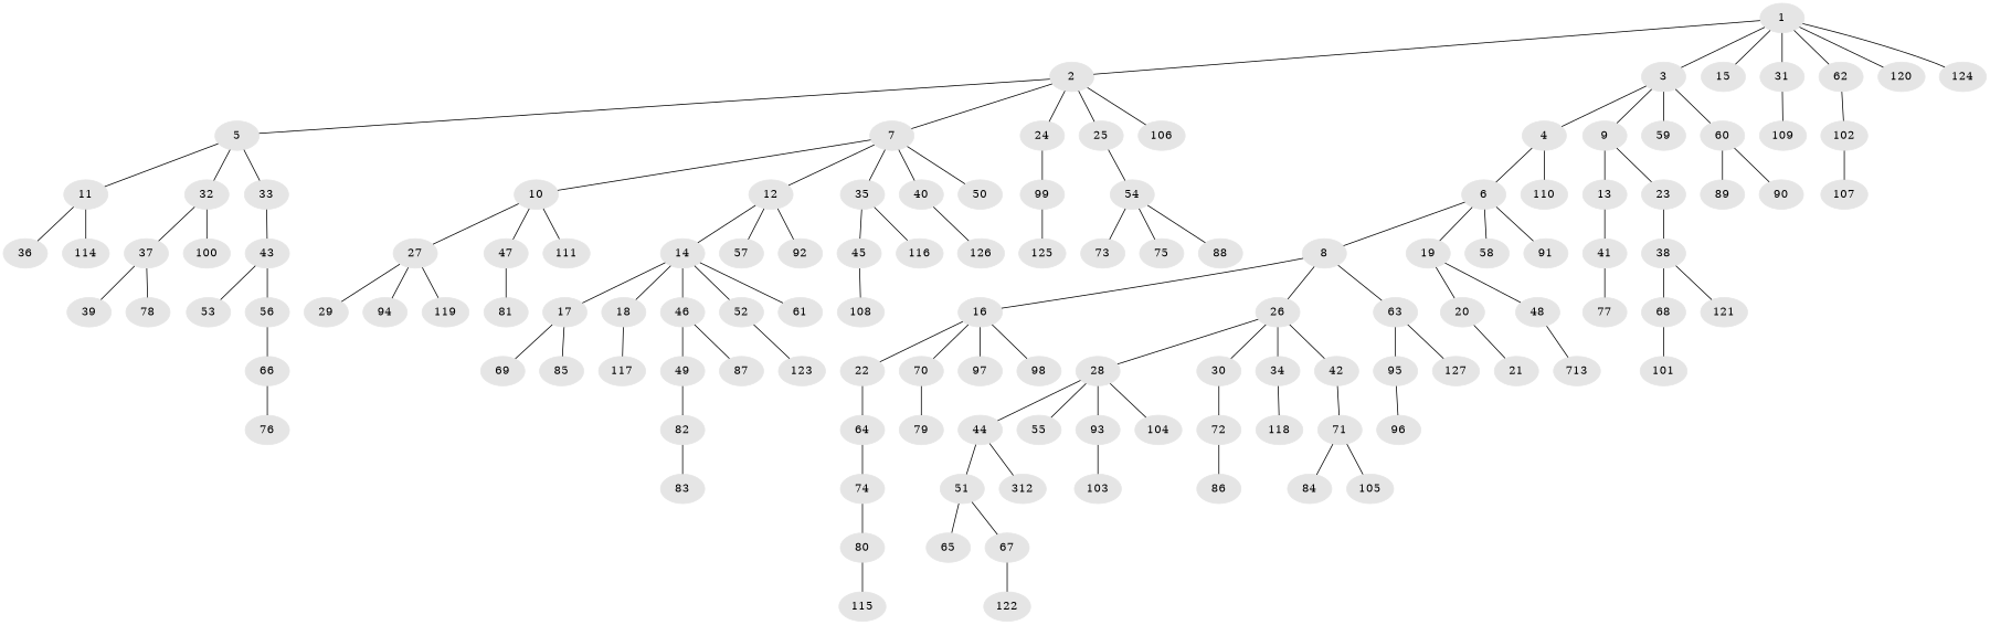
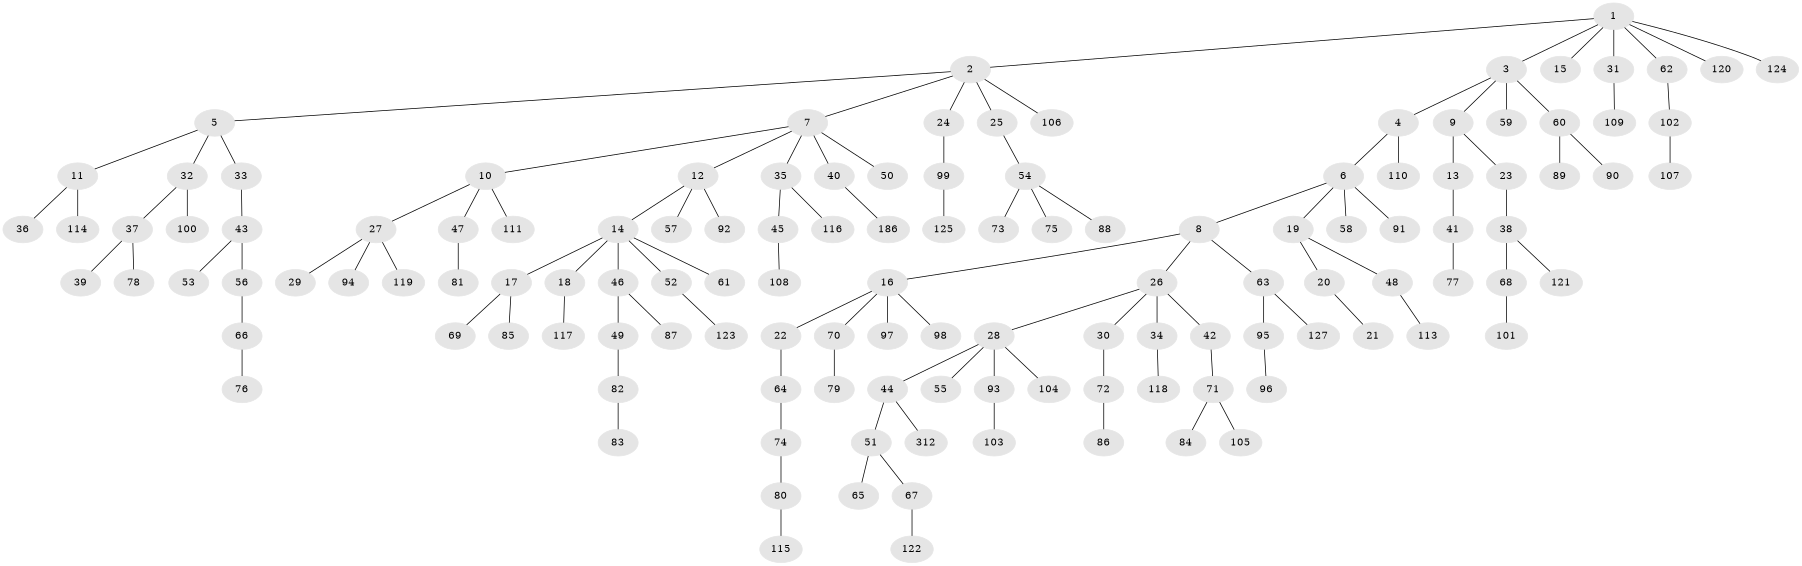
  graph {
    node [color=gray90 style=filled]
    1
    2
    3
    15
    31
    62
    120
    124
    5
    7
    24
    25
    106
    4
    9
    59
    60
    109
    102
    11
    32
    33
    10
    12
    35
    40
    50
    99
    54
    6
    110
    13
    23
    89
    90
    8
    19
    58
    91
    36
    114
    37
    100
    43
    16
    26
    63
    20
    48
    27
    47
    111
    14
    57
    92
    45
    116
-   126
+   126 [label=186]
    22
    70
    97
    98
    28
    30
    34
    42
    95
    127
    41
    38
    29
    94
    119
    81
    17
    18
    46
    52
    61
    77
    69
    85
    117
    49
    87
    123
    64
    79
    21
-   113 [label=713]
+   113
    74
    68
    121
    125
    73
    75
    88
    44
    55
    93
    104
    72
    118
    71
    51
    n106 [label=312]
    103
    86
    39
    78
    53
    56
    108
    101
    84
    105
    66
    65
    67
    82
    83
    122
    76
    107
    96
    80
    115
    1 -- 2
    1 -- 3
    1 -- 15
    1 -- 31
    1 -- 62
    1 -- 120
    1 -- 124
    2 -- 5
    2 -- 7
    2 -- 24
    2 -- 25
    2 -- 106
    3 -- 4
    3 -- 9
    3 -- 59
    3 -- 60
    31 -- 109
    62 -- 102
    5 -- 11
    5 -- 32
    5 -- 33
    7 -- 10
    7 -- 12
    7 -- 35
    7 -- 40
    7 -- 50
    24 -- 99
    25 -- 54
    4 -- 6
    4 -- 110
    9 -- 13
    9 -- 23
    60 -- 89
    60 -- 90
    102 -- 107
    11 -- 36
    11 -- 114
    32 -- 37
    32 -- 100
    33 -- 43
    10 -- 27
    10 -- 47
    10 -- 111
    12 -- 14
    12 -- 57
    12 -- 92
    35 -- 45
    35 -- 116
    40 -- 126
    99 -- 125
    54 -- 73
    54 -- 75
    54 -- 88
    6 -- 8
    6 -- 19
    6 -- 58
    6 -- 91
    13 -- 41
    23 -- 38
    8 -- 16
    8 -- 26
    8 -- 63
    19 -- 20
    19 -- 48
    37 -- 39
    37 -- 78
    43 -- 53
    43 -- 56
    16 -- 22
    16 -- 70
    16 -- 97
    16 -- 98
    26 -- 28
    26 -- 30
    26 -- 34
    26 -- 42
    63 -- 95
    63 -- 127
    20 -- 21
    48 -- 113
    27 -- 29
    27 -- 94
    27 -- 119
    47 -- 81
    14 -- 17
    14 -- 18
    14 -- 46
    14 -- 52
    14 -- 61
    45 -- 108
    22 -- 64
    70 -- 79
    28 -- 44
    28 -- 55
    28 -- 93
    28 -- 104
    30 -- 72
    34 -- 118
    42 -- 71
    95 -- 96
    41 -- 77
    38 -- 68
    38 -- 121
    17 -- 69
    17 -- 85
    18 -- 117
    46 -- 49
    46 -- 87
    52 -- 123
    49 -- 82
    64 -- 74
    74 -- 80
    68 -- 101
    44 -- 51
    44 -- n106
    93 -- 103
    72 -- 86
    71 -- 84
    71 -- 105
    51 -- 65
    51 -- 67
    56 -- 66
    66 -- 76
    67 -- 122
    82 -- 83
    80 -- 115
  }
